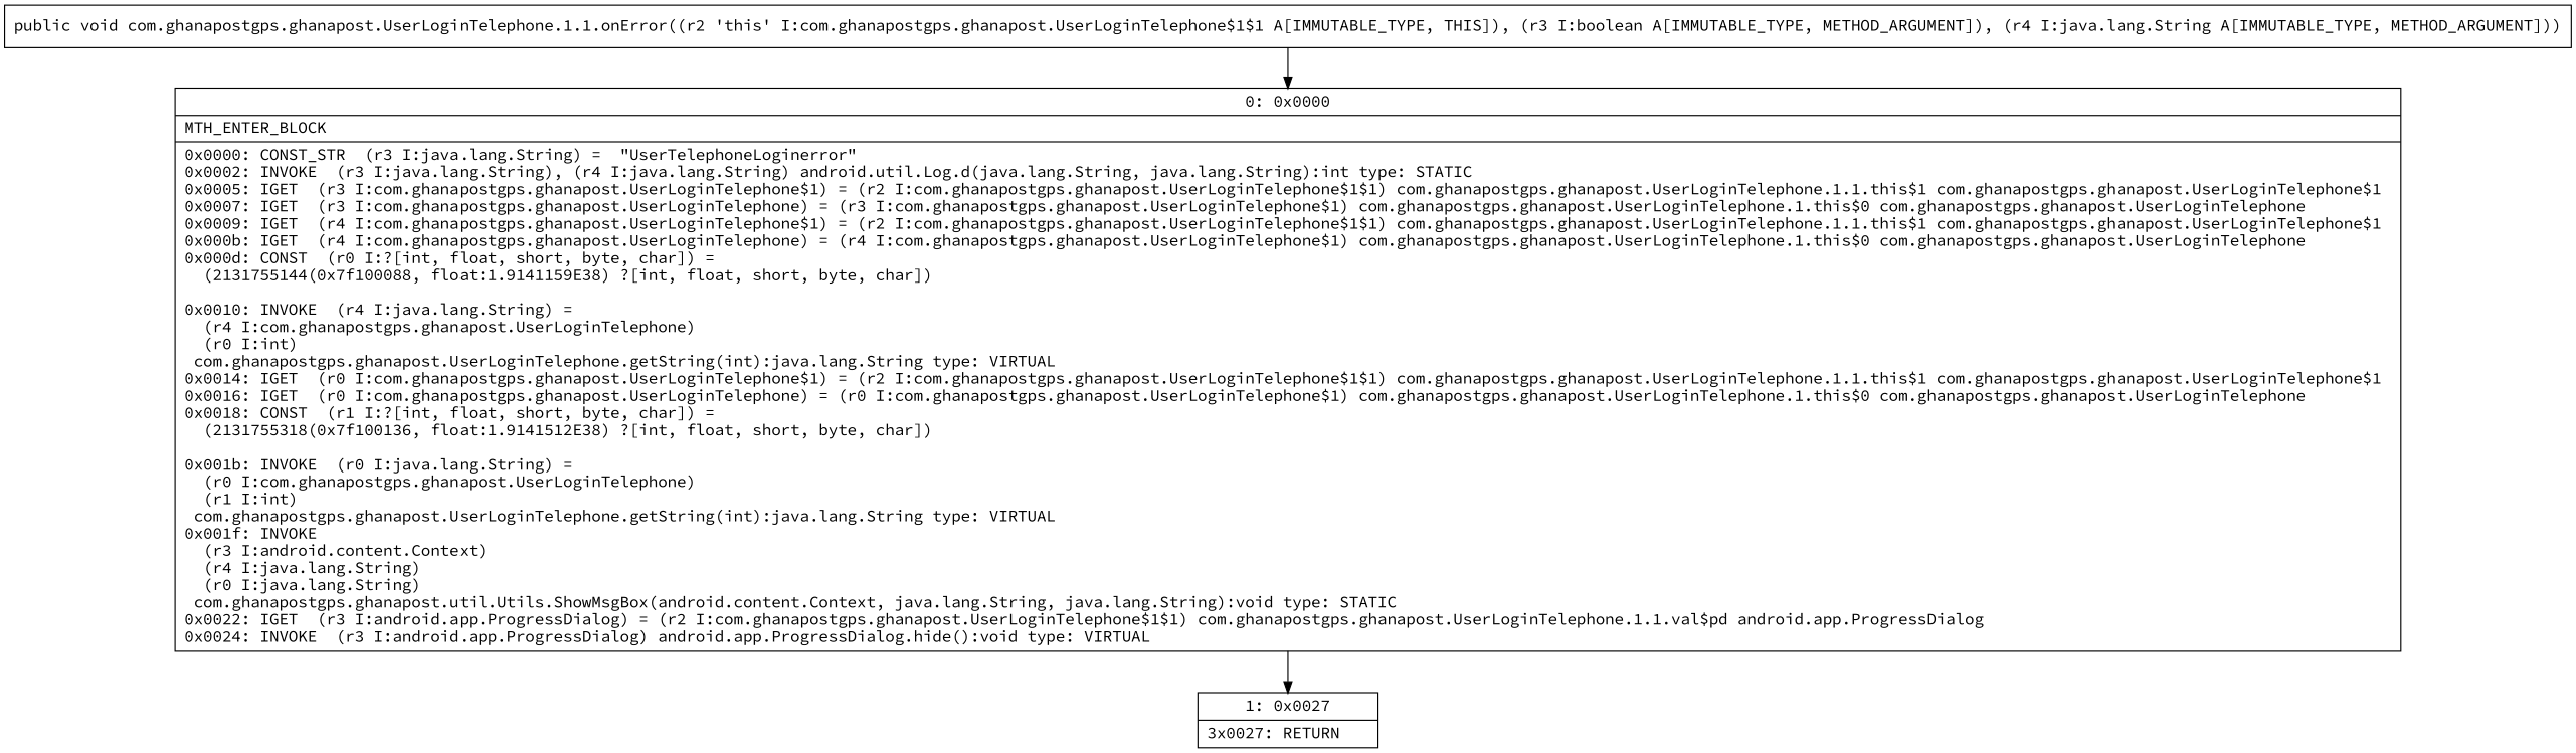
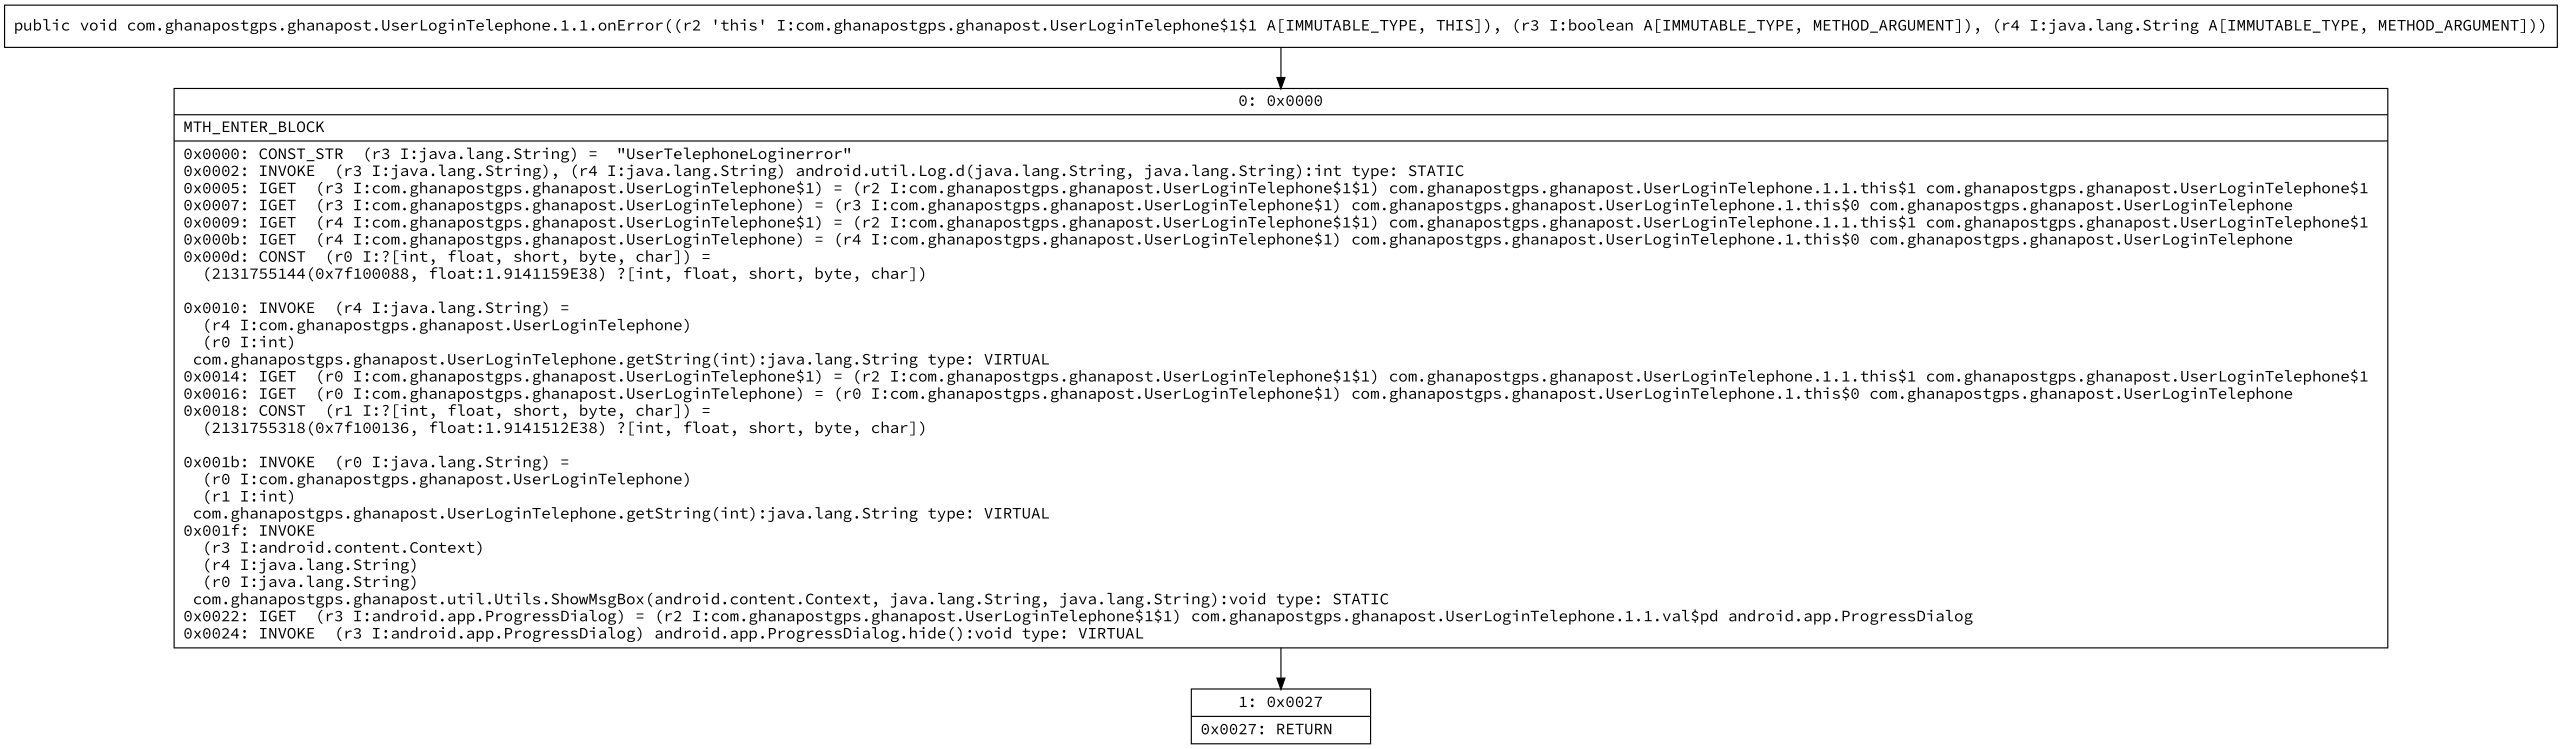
  digraph {
    fontname="Source Code Pro"
    node [shape=record fontname="Source Code Pro"]
    edge [fontname="Source Code Pro"]
    n1 [label="{0\:\ 0x0000|MTH_ENTER_BLOCK\l|0x0000: CONST_STR  (r3 I:java.lang.String) =  \"UserTelephoneLoginerror\" \l0x0002: INVOKE  (r3 I:java.lang.String), (r4 I:java.lang.String) android.util.Log.d(java.lang.String, java.lang.String):int type: STATIC \l0x0005: IGET  (r3 I:com.ghanapostgps.ghanapost.UserLoginTelephone$1) = (r2 I:com.ghanapostgps.ghanapost.UserLoginTelephone$1$1) com.ghanapostgps.ghanapost.UserLoginTelephone.1.1.this$1 com.ghanapostgps.ghanapost.UserLoginTelephone$1 \l0x0007: IGET  (r3 I:com.ghanapostgps.ghanapost.UserLoginTelephone) = (r3 I:com.ghanapostgps.ghanapost.UserLoginTelephone$1) com.ghanapostgps.ghanapost.UserLoginTelephone.1.this$0 com.ghanapostgps.ghanapost.UserLoginTelephone \l0x0009: IGET  (r4 I:com.ghanapostgps.ghanapost.UserLoginTelephone$1) = (r2 I:com.ghanapostgps.ghanapost.UserLoginTelephone$1$1) com.ghanapostgps.ghanapost.UserLoginTelephone.1.1.this$1 com.ghanapostgps.ghanapost.UserLoginTelephone$1 \l0x000b: IGET  (r4 I:com.ghanapostgps.ghanapost.UserLoginTelephone) = (r4 I:com.ghanapostgps.ghanapost.UserLoginTelephone$1) com.ghanapostgps.ghanapost.UserLoginTelephone.1.this$0 com.ghanapostgps.ghanapost.UserLoginTelephone \l0x000d: CONST  (r0 I:?[int, float, short, byte, char]) = \l  (2131755144(0x7f100088, float:1.9141159E38) ?[int, float, short, byte, char])\l \l0x0010: INVOKE  (r4 I:java.lang.String) = \l  (r4 I:com.ghanapostgps.ghanapost.UserLoginTelephone)\l  (r0 I:int)\l com.ghanapostgps.ghanapost.UserLoginTelephone.getString(int):java.lang.String type: VIRTUAL \l0x0014: IGET  (r0 I:com.ghanapostgps.ghanapost.UserLoginTelephone$1) = (r2 I:com.ghanapostgps.ghanapost.UserLoginTelephone$1$1) com.ghanapostgps.ghanapost.UserLoginTelephone.1.1.this$1 com.ghanapostgps.ghanapost.UserLoginTelephone$1 \l0x0016: IGET  (r0 I:com.ghanapostgps.ghanapost.UserLoginTelephone) = (r0 I:com.ghanapostgps.ghanapost.UserLoginTelephone$1) com.ghanapostgps.ghanapost.UserLoginTelephone.1.this$0 com.ghanapostgps.ghanapost.UserLoginTelephone \l0x0018: CONST  (r1 I:?[int, float, short, byte, char]) = \l  (2131755318(0x7f100136, float:1.9141512E38) ?[int, float, short, byte, char])\l \l0x001b: INVOKE  (r0 I:java.lang.String) = \l  (r0 I:com.ghanapostgps.ghanapost.UserLoginTelephone)\l  (r1 I:int)\l com.ghanapostgps.ghanapost.UserLoginTelephone.getString(int):java.lang.String type: VIRTUAL \l0x001f: INVOKE  \l  (r3 I:android.content.Context)\l  (r4 I:java.lang.String)\l  (r0 I:java.lang.String)\l com.ghanapostgps.ghanapost.util.Utils.ShowMsgBox(android.content.Context, java.lang.String, java.lang.String):void type: STATIC \l0x0022: IGET  (r3 I:android.app.ProgressDialog) = (r2 I:com.ghanapostgps.ghanapost.UserLoginTelephone$1$1) com.ghanapostgps.ghanapost.UserLoginTelephone.1.1.val$pd android.app.ProgressDialog \l0x0024: INVOKE  (r3 I:android.app.ProgressDialog) android.app.ProgressDialog.hide():void type: VIRTUAL \l}"]
-   n2 [label="{1\:\ 0x0027|3x0027: RETURN   \l}"]
+   n2 [label="{1\:\ 0x0027|0x0027: RETURN   \l}"]
    n3 [label="{public void com.ghanapostgps.ghanapost.UserLoginTelephone.1.1.onError((r2 'this' I:com.ghanapostgps.ghanapost.UserLoginTelephone$1$1 A[IMMUTABLE_TYPE, THIS]), (r3 I:boolean A[IMMUTABLE_TYPE, METHOD_ARGUMENT]), (r4 I:java.lang.String A[IMMUTABLE_TYPE, METHOD_ARGUMENT])) }"]
    n1 -> n2
    n3 -> n1
  }
